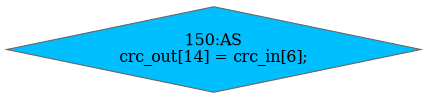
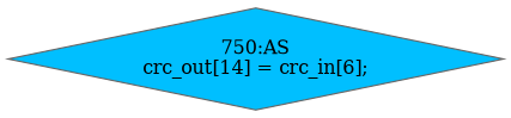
  strict digraph {
-   n1 [ast="<pyverilog.vparser.ast.Assign object at 0x7f55d3d0a7d0>" def_var="['crc_out']" fillcolor=deepskyblue label="150:AS\ncrc_out[14] = crc_in[6];" statements="[]" style=filled typ=Assign use_var="['crc_in']" color=gray40 shape=diamond]
+   n1 [ast="<pyverilog.vparser.ast.Assign object at 0x7f55d3d0a7d0>" def_var="['crc_out']" fillcolor=deepskyblue label="750:AS\ncrc_out[14] = crc_in[6];" statements="[]" style=filled typ=Assign use_var="['crc_in']" color=gray40 shape=diamond]
  }
